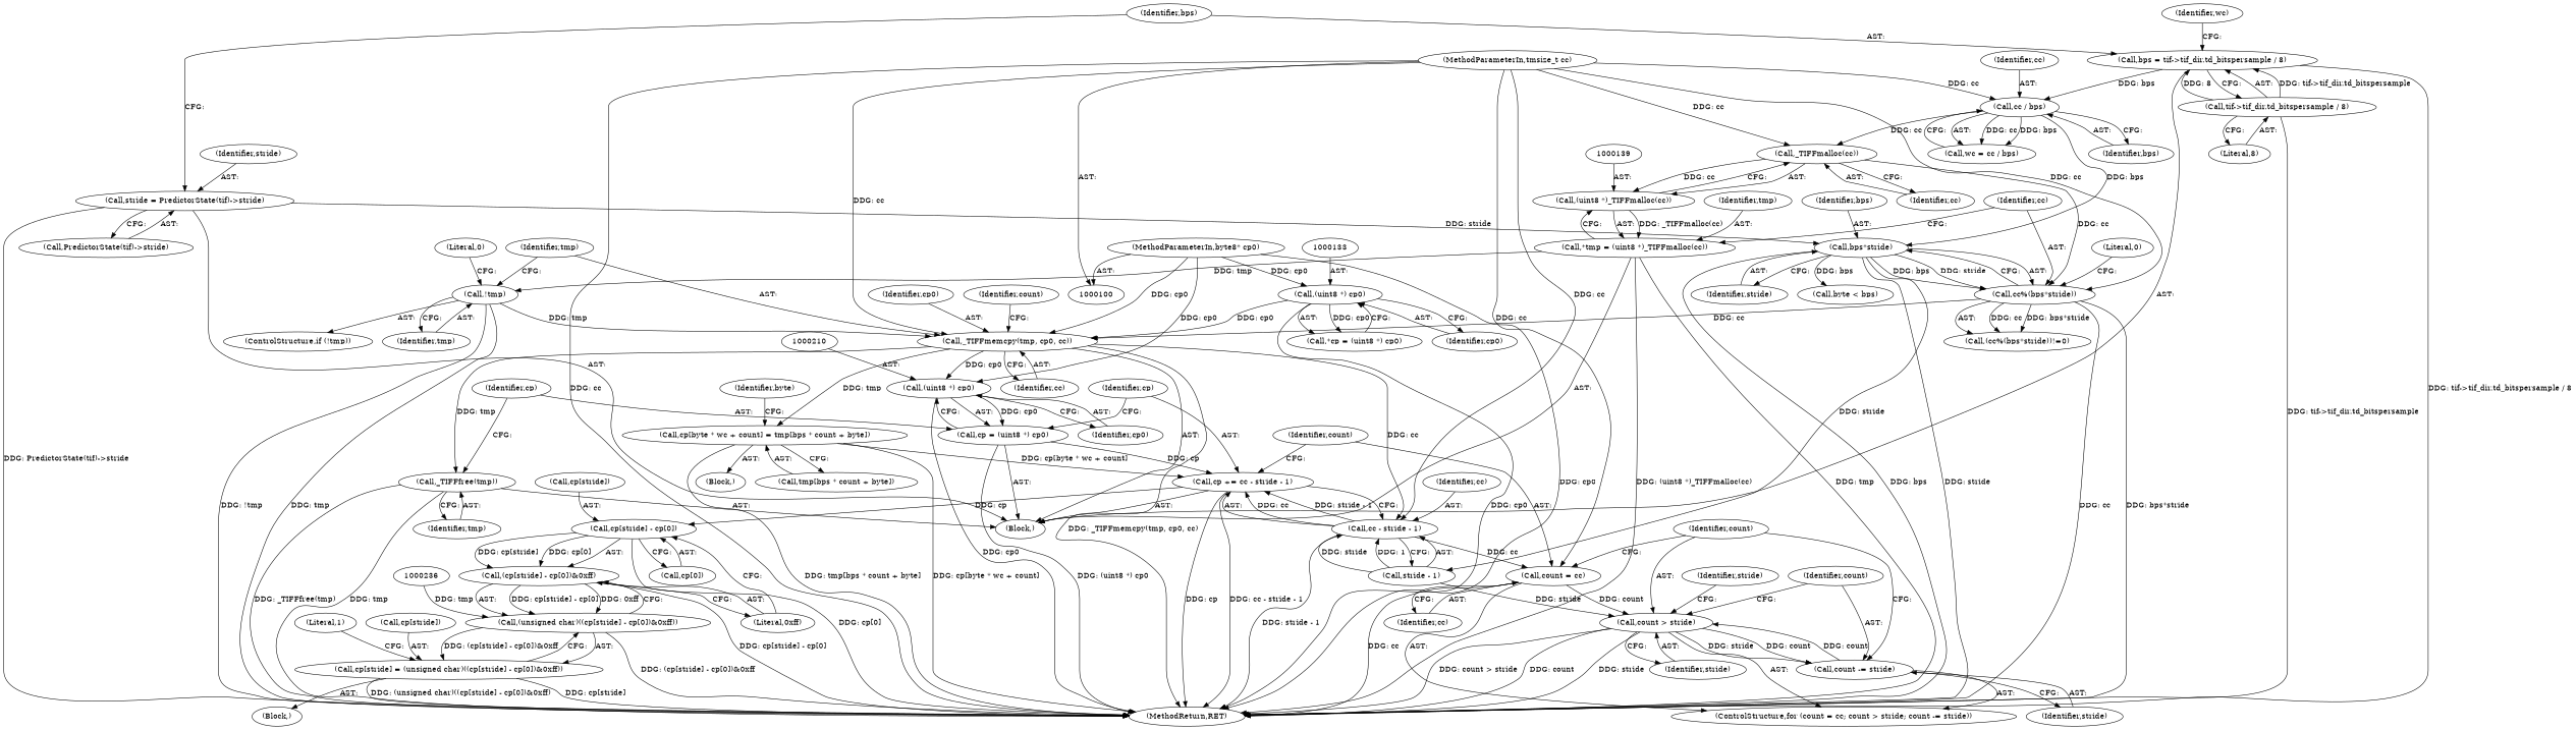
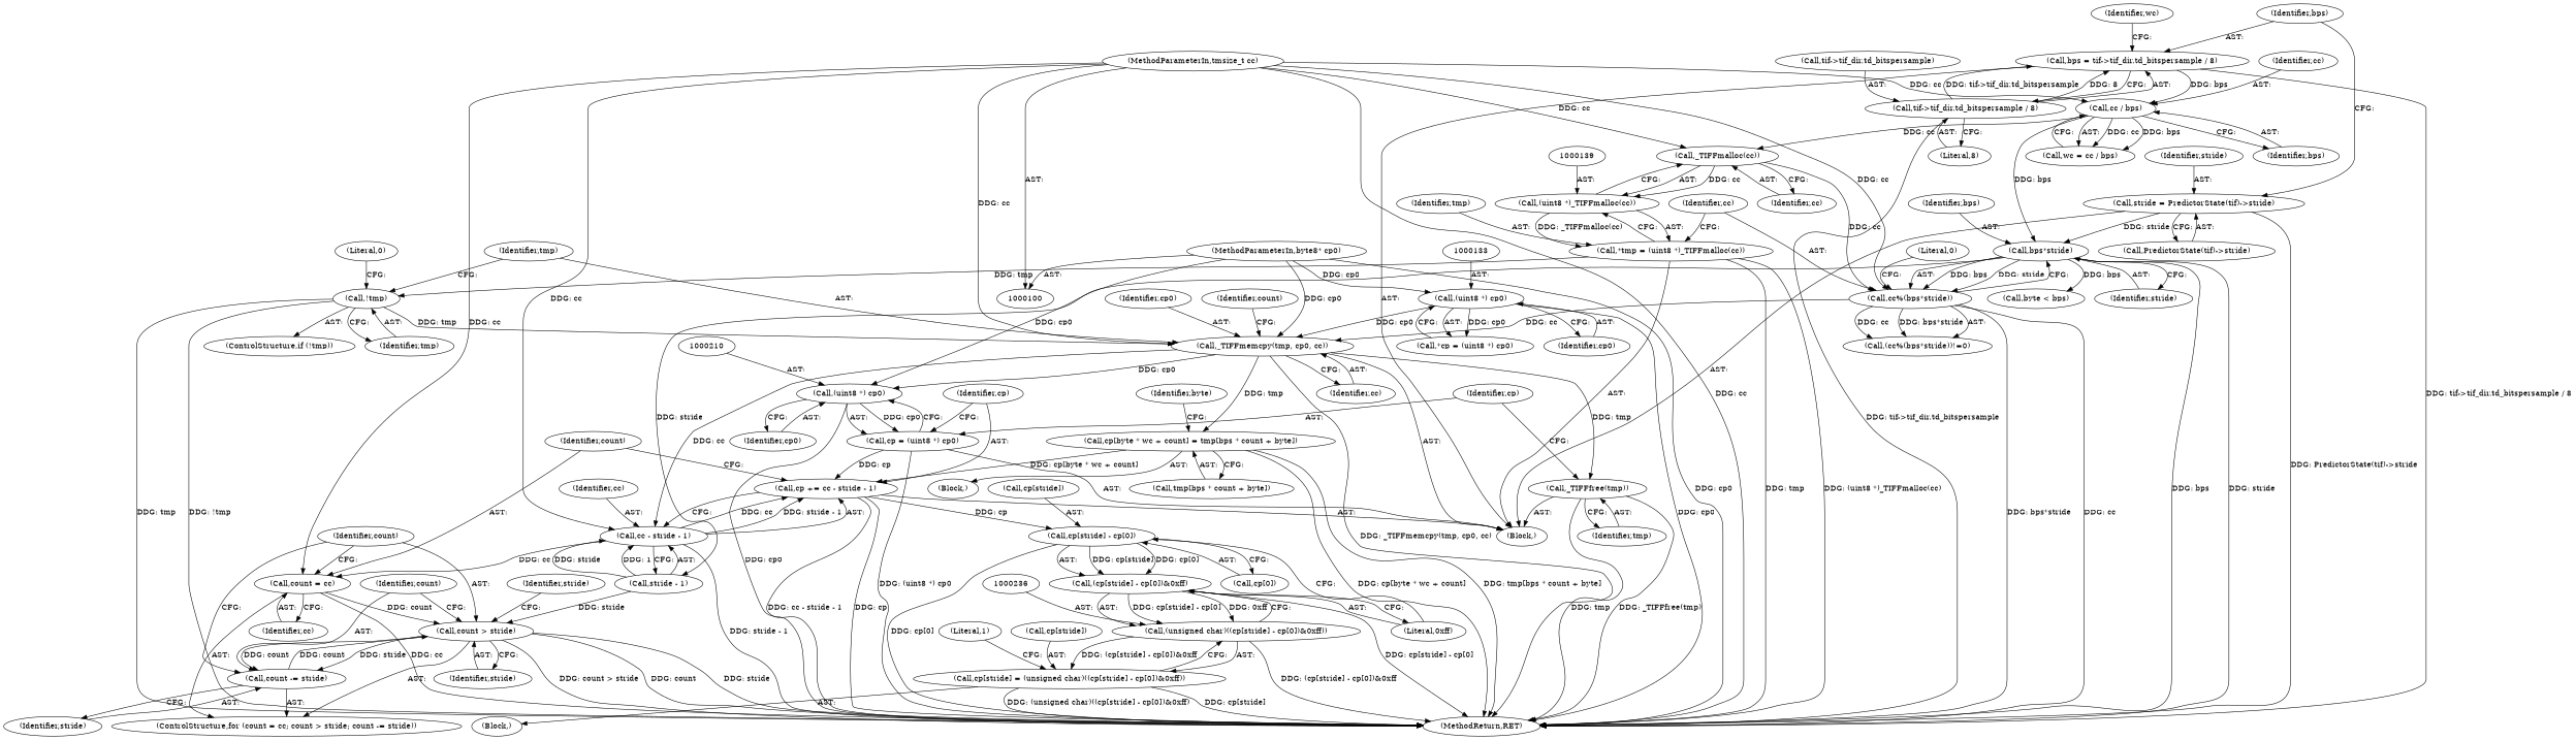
  digraph {
    n1 [label="(Call,_TIFFmemcpy(tmp, cp0, cc))"]
    n2 [label="(Call,cp[byte * wc + count] = tmp[bps * count + byte])"]
    n3 [label="(Call,_TIFFfree(tmp))"]
    n4 [label="(Call,(uint8 *) cp0)"]
    n5 [label="(Call,cc - stride - 1)"]
    n6 [label="(Identifier,cc)"]
    n7 [label="(MethodReturn,RET)"]
    n8 [label="(Block,)"]
    n9 [label="(Call,cp += cc - stride - 1)"]
    n10 [label="(Block,)"]
    n11 [label="(Call,tmp[bps * count + byte])"]
    n12 [label="(Identifier,tmp)"]
    n13 [label="(Call,cp = (uint8 *) cp0)"]
    n14 [label="(Identifier,cp0)"]
    n15 [label="(Call,count = cc)"]
    n16 [label="(Call,stride - 1)"]
    n17 [label="(Call,!tmp)"]
    n18 [label="(ControlStructure,if (!tmp))"]
    n19 [label="(Identifier,tmp)"]
    n20 [label="(Call,*tmp = (uint8 *)_TIFFmalloc(cc))"]
    n21 [label="(Call,(uint8 *)_TIFFmalloc(cc))"]
    n22 [label="(Call,_TIFFmalloc(cc))"]
    n23 [label="(Call,cc%(bps*stride))"]
    n24 [label="(Identifier,cc)"]
    n25 [label="(Call,bps*stride)"]
    n26 [label="(Call,(cc%(bps*stride))!=0)"]
    n27 [label="(Call,cc / bps)"]
    n28 [label="(Identifier,bps)"]
    n29 [label="(Call,wc = cc / bps)"]
    n30 [label="(Call,byte < bps)"]
    n31 [label="(Identifier,stride)"]
    n32 [label="(MethodParameterIn,tmsize_t cc)"]
    1000100
    n34 [label="(Call,count > stride)"]
    n35 [label="(ControlStructure,for (count = cc; count > stride; count -= stride))"]
    n36 [label="(Identifier,cc)"]
    n37 [label="(Call,bps = tif->tif_dir.td_bitspersample / 8)"]
    n38 [label="(Call,tif->tif_dir.td_bitspersample / 8)"]
    n39 [label="(Literal,8)"]
    n40 [label="(Call,(uint8 *) cp0)"]
    n41 [label="(Call,*cp = (uint8 *) cp0)"]
    n42 [label="(Identifier,cp0)"]
    n43 [label="(MethodParameterIn,byte8* cp0)"]
    n44 [label="(Call,stride = PredictorState(tif)->stride)"]
    n45 [label="(Call,PredictorState(tif)->stride)"]
    n46 [label="(Call,cp[stride] - cp[0])"]
    n47 [label="(Call,(cp[stride] - cp[0])&0xff)"]
    n48 [label="(Call,cp[0])"]
    n49 [label="(Call,(unsigned char)((cp[stride] - cp[0])&0xff))"]
    n50 [label="(Literal,0xff)"]
    n51 [label="(Call,cp[stride] = (unsigned char)((cp[stride] - cp[0])&0xff))"]
    n52 [label="(Block,)"]
    n53 [label="(Call,count -= stride)"]
    n54 [label="(Identifier,stride)"]
    n55 [label="(Identifier,stride)"]
+   n56 [label="(Call,tif->tif_dir.td_bitspersample)"]
    n57 [label="(Literal,1)"]
    n58 [label="(Identifier,cc)"]
    n59 [label="(Identifier,count)"]
    n60 [label="(Identifier,bps)"]
    n61 [label="(Identifier,cp0)"]
    n62 [label="(Call,cp[stride])"]
    n63 [label="(Identifier,cc)"]
    n64 [label="(Identifier,tmp)"]
    n65 [label="(Identifier,wc)"]
    n66 [label="(Identifier,cp)"]
    n67 [label="(Identifier,stride)"]
    n68 [label="(Identifier,bps)"]
    n69 [label="(Identifier,tmp)"]
    n70 [label="(Identifier,cp)"]
    n71 [label="(Identifier,count)"]
    n72 [label="(Literal,0)"]
    n73 [label="(Identifier,count)"]
    n74 [label="(Call,cp[stride])"]
    n75 [label="(Identifier,stride)"]
    n76 [label="(Identifier,count)"]
    n77 [label="(Literal,0)"]
    n78 [label="(Identifier,cc)"]
    n79 [label="(Identifier,byte)"]
    1000139
    1000133
    1000236
    1000210
    n1 -> n2 [label="DDG: tmp"]
    n1 -> n3 [label="DDG: tmp"]
    n1 -> n4 [label="DDG: cp0"]
    n1 -> n5 [label="DDG: cc"]
    n1 -> n6 [label="CFG: "]
    n1 -> n7 [label="DDG: _TIFFmemcpy(tmp, cp0, cc)"]
    n1 -> n8 [label="AST: "]
    n2 -> n7 [label="DDG: cp[byte * wc + count]"]
    n2 -> n7 [label="DDG: tmp[bps * count + byte]"]
    n2 -> n9 [label="DDG: cp[byte * wc + count]"]
    n2 -> n10 [label="AST: "]
    n2 -> n11 [label="CFG: "]
    n3 -> n7 [label="DDG: _TIFFfree(tmp)"]
    n3 -> n7 [label="DDG: tmp"]
    n3 -> n8 [label="AST: "]
    n3 -> n12 [label="CFG: "]
    n4 -> n7 [label="DDG: cp0"]
    n4 -> n13 [label="AST: "]
    n4 -> n13 [label="DDG: cp0"]
    n4 -> n14 [label="CFG: "]
    n5 -> n7 [label="DDG: stride - 1"]
    n5 -> n9 [label="AST: "]
    n5 -> n9 [label="DDG: cc"]
    n5 -> n9 [label="DDG: stride - 1"]
    n5 -> n15 [label="DDG: cc"]
    n5 -> n16 [label="CFG: "]
    n6 -> n1 [label="AST: "]
    n9 -> n5 [label="CFG: "]
    n9 -> n7 [label="DDG: cc - stride - 1"]
    n9 -> n7 [label="DDG: cp"]
    n9 -> n8 [label="AST: "]
    n9 -> n46 [label="DDG: cp"]
    n11 -> n2 [label="AST: "]
    n12 -> n3 [label="AST: "]
    n13 -> n4 [label="CFG: "]
    n13 -> n7 [label="DDG: (uint8 *) cp0"]
    n13 -> n8 [label="AST: "]
    n13 -> n9 [label="DDG: cp"]
    n14 -> n4 [label="AST: "]
    n15 -> n7 [label="DDG: cc"]
    n15 -> n34 [label="DDG: count"]
    n15 -> n35 [label="AST: "]
    n15 -> n36 [label="CFG: "]
    n16 -> n5 [label="AST: "]
    n16 -> n5 [label="DDG: stride"]
    n16 -> n5 [label="DDG: 1"]
    n16 -> n34 [label="DDG: stride"]
    n17 -> n1 [label="DDG: tmp"]
    n17 -> n7 [label="DDG: tmp"]
    n17 -> n7 [label="DDG: !tmp"]
    n17 -> n18 [label="AST: "]
    n17 -> n19 [label="CFG: "]
    n19 -> n17 [label="AST: "]
    n20 -> n7 [label="DDG: (uint8 *)_TIFFmalloc(cc)"]
    n20 -> n7 [label="DDG: tmp"]
    n20 -> n8 [label="AST: "]
    n20 -> n17 [label="DDG: tmp"]
    n20 -> n21 [label="CFG: "]
    n21 -> n20 [label="AST: "]
    n21 -> n20 [label="DDG: _TIFFmalloc(cc)"]
    n21 -> n22 [label="CFG: "]
    n22 -> n21 [label="AST: "]
    n22 -> n21 [label="DDG: cc"]
    n22 -> n23 [label="DDG: cc"]
    n22 -> n24 [label="CFG: "]
    n23 -> n1 [label="DDG: cc"]
    n23 -> n7 [label="DDG: cc"]
    n23 -> n7 [label="DDG: bps*stride"]
    n23 -> n25 [label="CFG: "]
    n23 -> n26 [label="AST: "]
    n23 -> n26 [label="DDG: cc"]
    n23 -> n26 [label="DDG: bps*stride"]
    n24 -> n22 [label="AST: "]
    n25 -> n7 [label="DDG: stride"]
    n25 -> n7 [label="DDG: bps"]
    n25 -> n16 [label="DDG: stride"]
    n25 -> n23 [label="AST: "]
    n25 -> n23 [label="DDG: bps"]
    n25 -> n23 [label="DDG: stride"]
    n25 -> n30 [label="DDG: bps"]
    n25 -> n31 [label="CFG: "]
    n27 -> n22 [label="DDG: cc"]
    n27 -> n25 [label="DDG: bps"]
    n27 -> n28 [label="CFG: "]
    n27 -> n29 [label="AST: "]
    n27 -> n29 [label="DDG: cc"]
    n27 -> n29 [label="DDG: bps"]
    n28 -> n27 [label="AST: "]
    n29 -> n27 [label="CFG: "]
    n31 -> n25 [label="AST: "]
    n32 -> n1 [label="DDG: cc"]
    n32 -> n5 [label="DDG: cc"]
    n32 -> n7 [label="DDG: cc"]
    n32 -> n15 [label="DDG: cc"]
    n32 -> n22 [label="DDG: cc"]
    n32 -> n23 [label="DDG: cc"]
    n32 -> n27 [label="DDG: cc"]
    n32 -> 1000100 [label="AST: "]
    n34 -> n7 [label="DDG: stride"]
    n34 -> n7 [label="DDG: count > stride"]
    n34 -> n7 [label="DDG: count"]
    n34 -> n35 [label="AST: "]
    n34 -> n53 [label="DDG: stride"]
    n34 -> n53 [label="DDG: count"]
    n34 -> n54 [label="CFG: "]
    n36 -> n15 [label="AST: "]
    n37 -> n7 [label="DDG: tif->tif_dir.td_bitspersample / 8"]
    n37 -> n8 [label="AST: "]
    n37 -> n27 [label="DDG: bps"]
    n37 -> n38 [label="CFG: "]
    n38 -> n7 [label="DDG: tif->tif_dir.td_bitspersample"]
    n38 -> n37 [label="AST: "]
    n38 -> n37 [label="DDG: tif->tif_dir.td_bitspersample"]
    n38 -> n37 [label="DDG: 8"]
    n38 -> n39 [label="CFG: "]
    n39 -> n38 [label="AST: "]
    n40 -> n1 [label="DDG: cp0"]
    n40 -> n7 [label="DDG: cp0"]
    n40 -> n41 [label="AST: "]
    n40 -> n41 [label="DDG: cp0"]
    n40 -> n42 [label="CFG: "]
    n41 -> n40 [label="CFG: "]
    n42 -> n40 [label="AST: "]
    n43 -> n1 [label="DDG: cp0"]
    n43 -> n4 [label="DDG: cp0"]
    n43 -> n7 [label="DDG: cp0"]
    n43 -> 1000100 [label="AST: "]
    n43 -> n40 [label="DDG: cp0"]
    n44 -> n7 [label="DDG: PredictorState(tif)->stride"]
    n44 -> n8 [label="AST: "]
    n44 -> n25 [label="DDG: stride"]
    n44 -> n45 [label="CFG: "]
    n45 -> n44 [label="AST: "]
    n46 -> n7 [label="DDG: cp[0]"]
    n46 -> n47 [label="AST: "]
    n46 -> n47 [label="DDG: cp[stride]"]
    n46 -> n47 [label="DDG: cp[0]"]
    n46 -> n48 [label="CFG: "]
    n47 -> n7 [label="DDG: cp[stride] - cp[0]"]
    n47 -> n49 [label="AST: "]
    n47 -> n49 [label="DDG: cp[stride] - cp[0]"]
    n47 -> n49 [label="DDG: 0xff"]
    n47 -> n50 [label="CFG: "]
    n48 -> n46 [label="AST: "]
    n49 -> n7 [label="DDG: (cp[stride] - cp[0])&0xff"]
    n49 -> n47 [label="CFG: "]
    n49 -> n51 [label="AST: "]
    n49 -> n51 [label="DDG: (cp[stride] - cp[0])&0xff"]
    n50 -> n46 [label="CFG: "]
    n50 -> n47 [label="AST: "]
    n51 -> n7 [label="DDG: cp[stride]"]
    n51 -> n7 [label="DDG: (unsigned char)((cp[stride] - cp[0])&0xff)"]
    n51 -> n49 [label="CFG: "]
    n51 -> n52 [label="AST: "]
    n53 -> n34 [label="DDG: count"]
    n53 -> n35 [label="AST: "]
    n53 -> n55 [label="CFG: "]
    n54 -> n34 [label="AST: "]
    n55 -> n53 [label="AST: "]
+   n56 -> n38 [label="AST: "]
    n57 -> n51 [label="CFG: "]
    n58 -> n20 [label="CFG: "]
    n58 -> n23 [label="AST: "]
    n59 -> n9 [label="CFG: "]
    n59 -> n15 [label="AST: "]
    n60 -> n37 [label="AST: "]
    n60 -> n44 [label="CFG: "]
    n61 -> n1 [label="AST: "]
    n62 -> n51 [label="AST: "]
    n63 -> n5 [label="AST: "]
    n64 -> n1 [label="AST: "]
    n64 -> n17 [label="CFG: "]
    n65 -> n37 [label="CFG: "]
    n66 -> n9 [label="AST: "]
    n66 -> n13 [label="CFG: "]
    n67 -> n34 [label="CFG: "]
    n68 -> n25 [label="AST: "]
    n69 -> n20 [label="AST: "]
    n70 -> n3 [label="CFG: "]
    n70 -> n13 [label="AST: "]
    n71 -> n34 [label="CFG: "]
    n71 -> n53 [label="AST: "]
    n72 -> n23 [label="CFG: "]
    n73 -> n15 [label="CFG: "]
    n73 -> n34 [label="AST: "]
    n73 -> n53 [label="CFG: "]
    n74 -> n46 [label="AST: "]
    n75 -> n44 [label="AST: "]
    n76 -> n1 [label="CFG: "]
    n77 -> n17 [label="CFG: "]
    n78 -> n27 [label="AST: "]
    n79 -> n2 [label="CFG: "]
    1000139 -> n21 [label="AST: "]
    1000133 -> n40 [label="AST: "]
-   1000236 -> n49 [label="DDG: tmp"]
+   1000236 -> n49 [label="AST: "]
    1000210 -> n4 [label="AST: "]
  }
